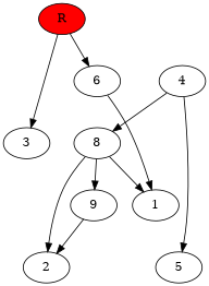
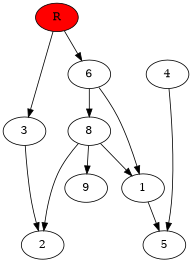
  digraph {
    1
    5
    8
    2
    9
    3
    4
    6
    R [fillcolor="#ff0000" style=filled]
+   1 -> 5
    8 -> 1
    8 -> 2
    8 -> 9
-   9 -> 2
+   3 -> 2
    4 -> 5
-   4 -> 8
+   6 -> 8
    6 -> 1
    R -> 3
    R -> 6
  }
